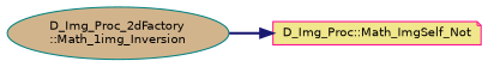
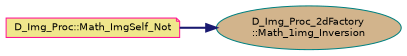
  digraph {
    rankdir=LR
    node [fontname=Helvetica fontsize=10 style=filled]
    n1 [color=teal fillcolor=tan fontcolor=black height=0.2 label="D_Img_Proc_2dFactory\l::Math_1img_Inversion" shape=ellipse width=0.4]
    n2 [color=deeppink fillcolor=khaki height=0.2 label="D_Img_Proc::Math_ImgSelf_Not" shape=note width=0.4]
-   n1 -> n2 [color=midnightblue fontname=Helvetica fontsize=10 labelfontname=Helvetica labelfontsize=10 style=bold]
+   n2 -> n1 [color=midnightblue fontname=Helvetica fontsize=10 labelfontname=Helvetica labelfontsize=10 style=bold]
  }
